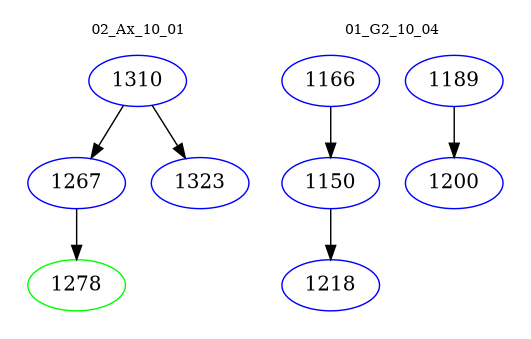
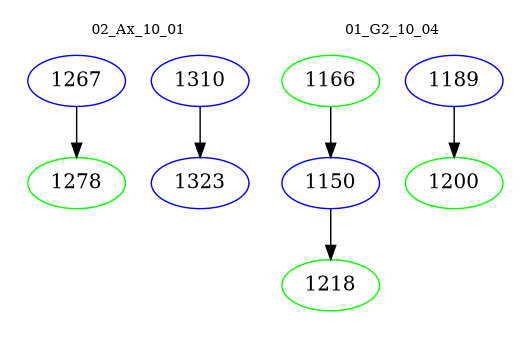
  digraph {
    node [color=blue]
    edge [color=black]
    n1 [label=1310]
    n2 [label=1267]
    n3 [label=1323]
    n4 [color=green label=1278]
    n5 [label=1189]
-   n6 [label=1166]
-   n7 [label=1200]
+   n6 [color=green label=1166]
+   n7 [color=green label=1200]
    n8 [label=1150]
-   n9 [label=1218]
+   n9 [color=green label=1218]
    subgraph cluster_1 {
      color=white
      fontsize=10
      label="02_Ax_10_01"
      n1
      n2
      n3
      n4
    }
    subgraph cluster_2 {
      color=white
      fontsize=10
      label="01_G2_10_04"
      n5
      n6
      n7
      n8
      n9
    }
-   n1 -> n2
    n1 -> n3
    n2 -> n4
    n5 -> n7
    n6 -> n8
    n8 -> n9
  }
